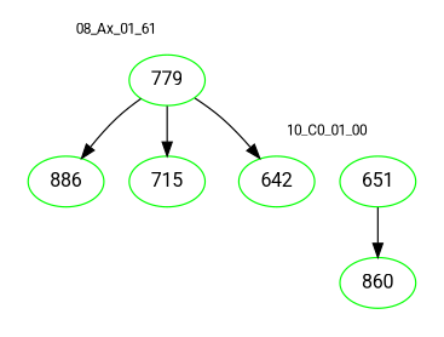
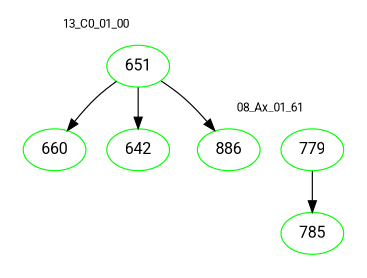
  digraph {
    fontname=Roboto
    node [color=green fontname=Roboto]
    edge [color=black fontname=Roboto]
    n1 [label=779]
    n2 [label=886]
-   n3 [label=715]
+   n3 [label=785]
    n4 [label=651]
-   n5 [label=860]
+   n5 [label=660]
    n6 [label=642]
    subgraph cluster_1 {
      color=white
      fontsize=10
      label="08_Ax_01_61"
      n1
      n2
      n3
    }
    subgraph cluster_2 {
      color=white
      fontsize=10
-     label="10_C0_01_00"
+     label="13_C0_01_00"
      n4
      n5
      n6
    }
-   n1 -> n2
+   n4 -> n2
    n1 -> n3
    n4 -> n5
-   n1 -> n6
+   n4 -> n6
  }
